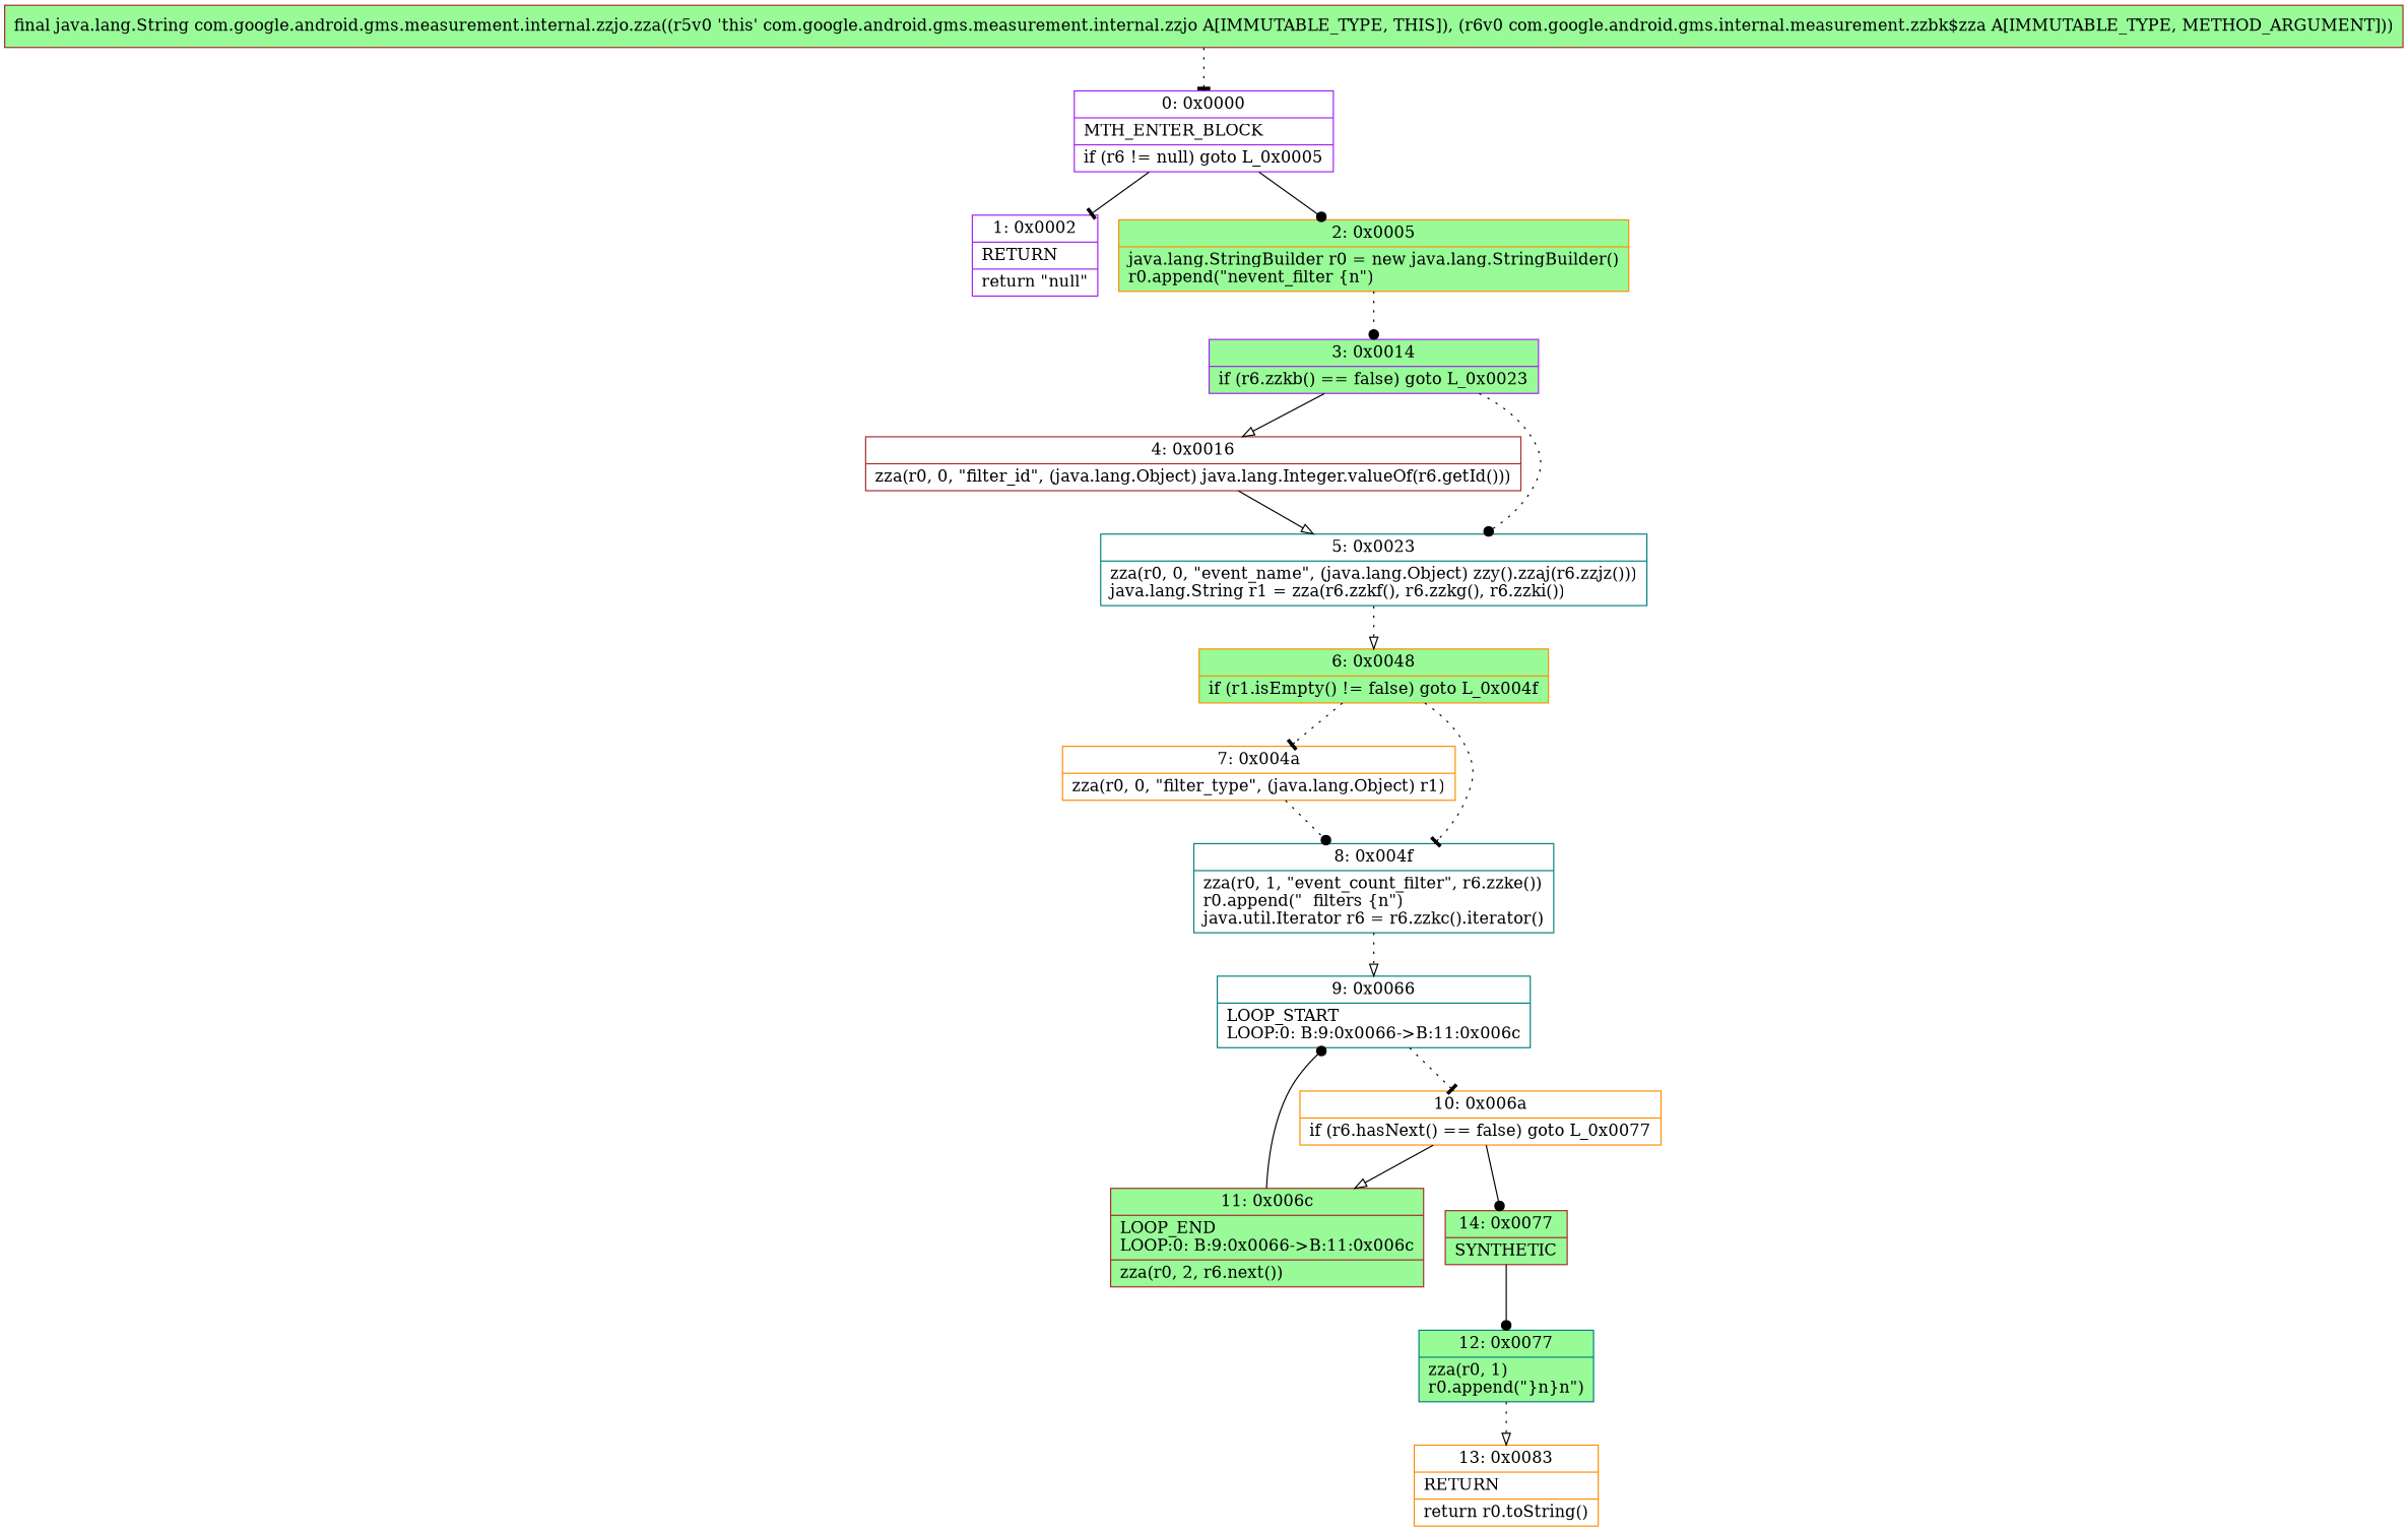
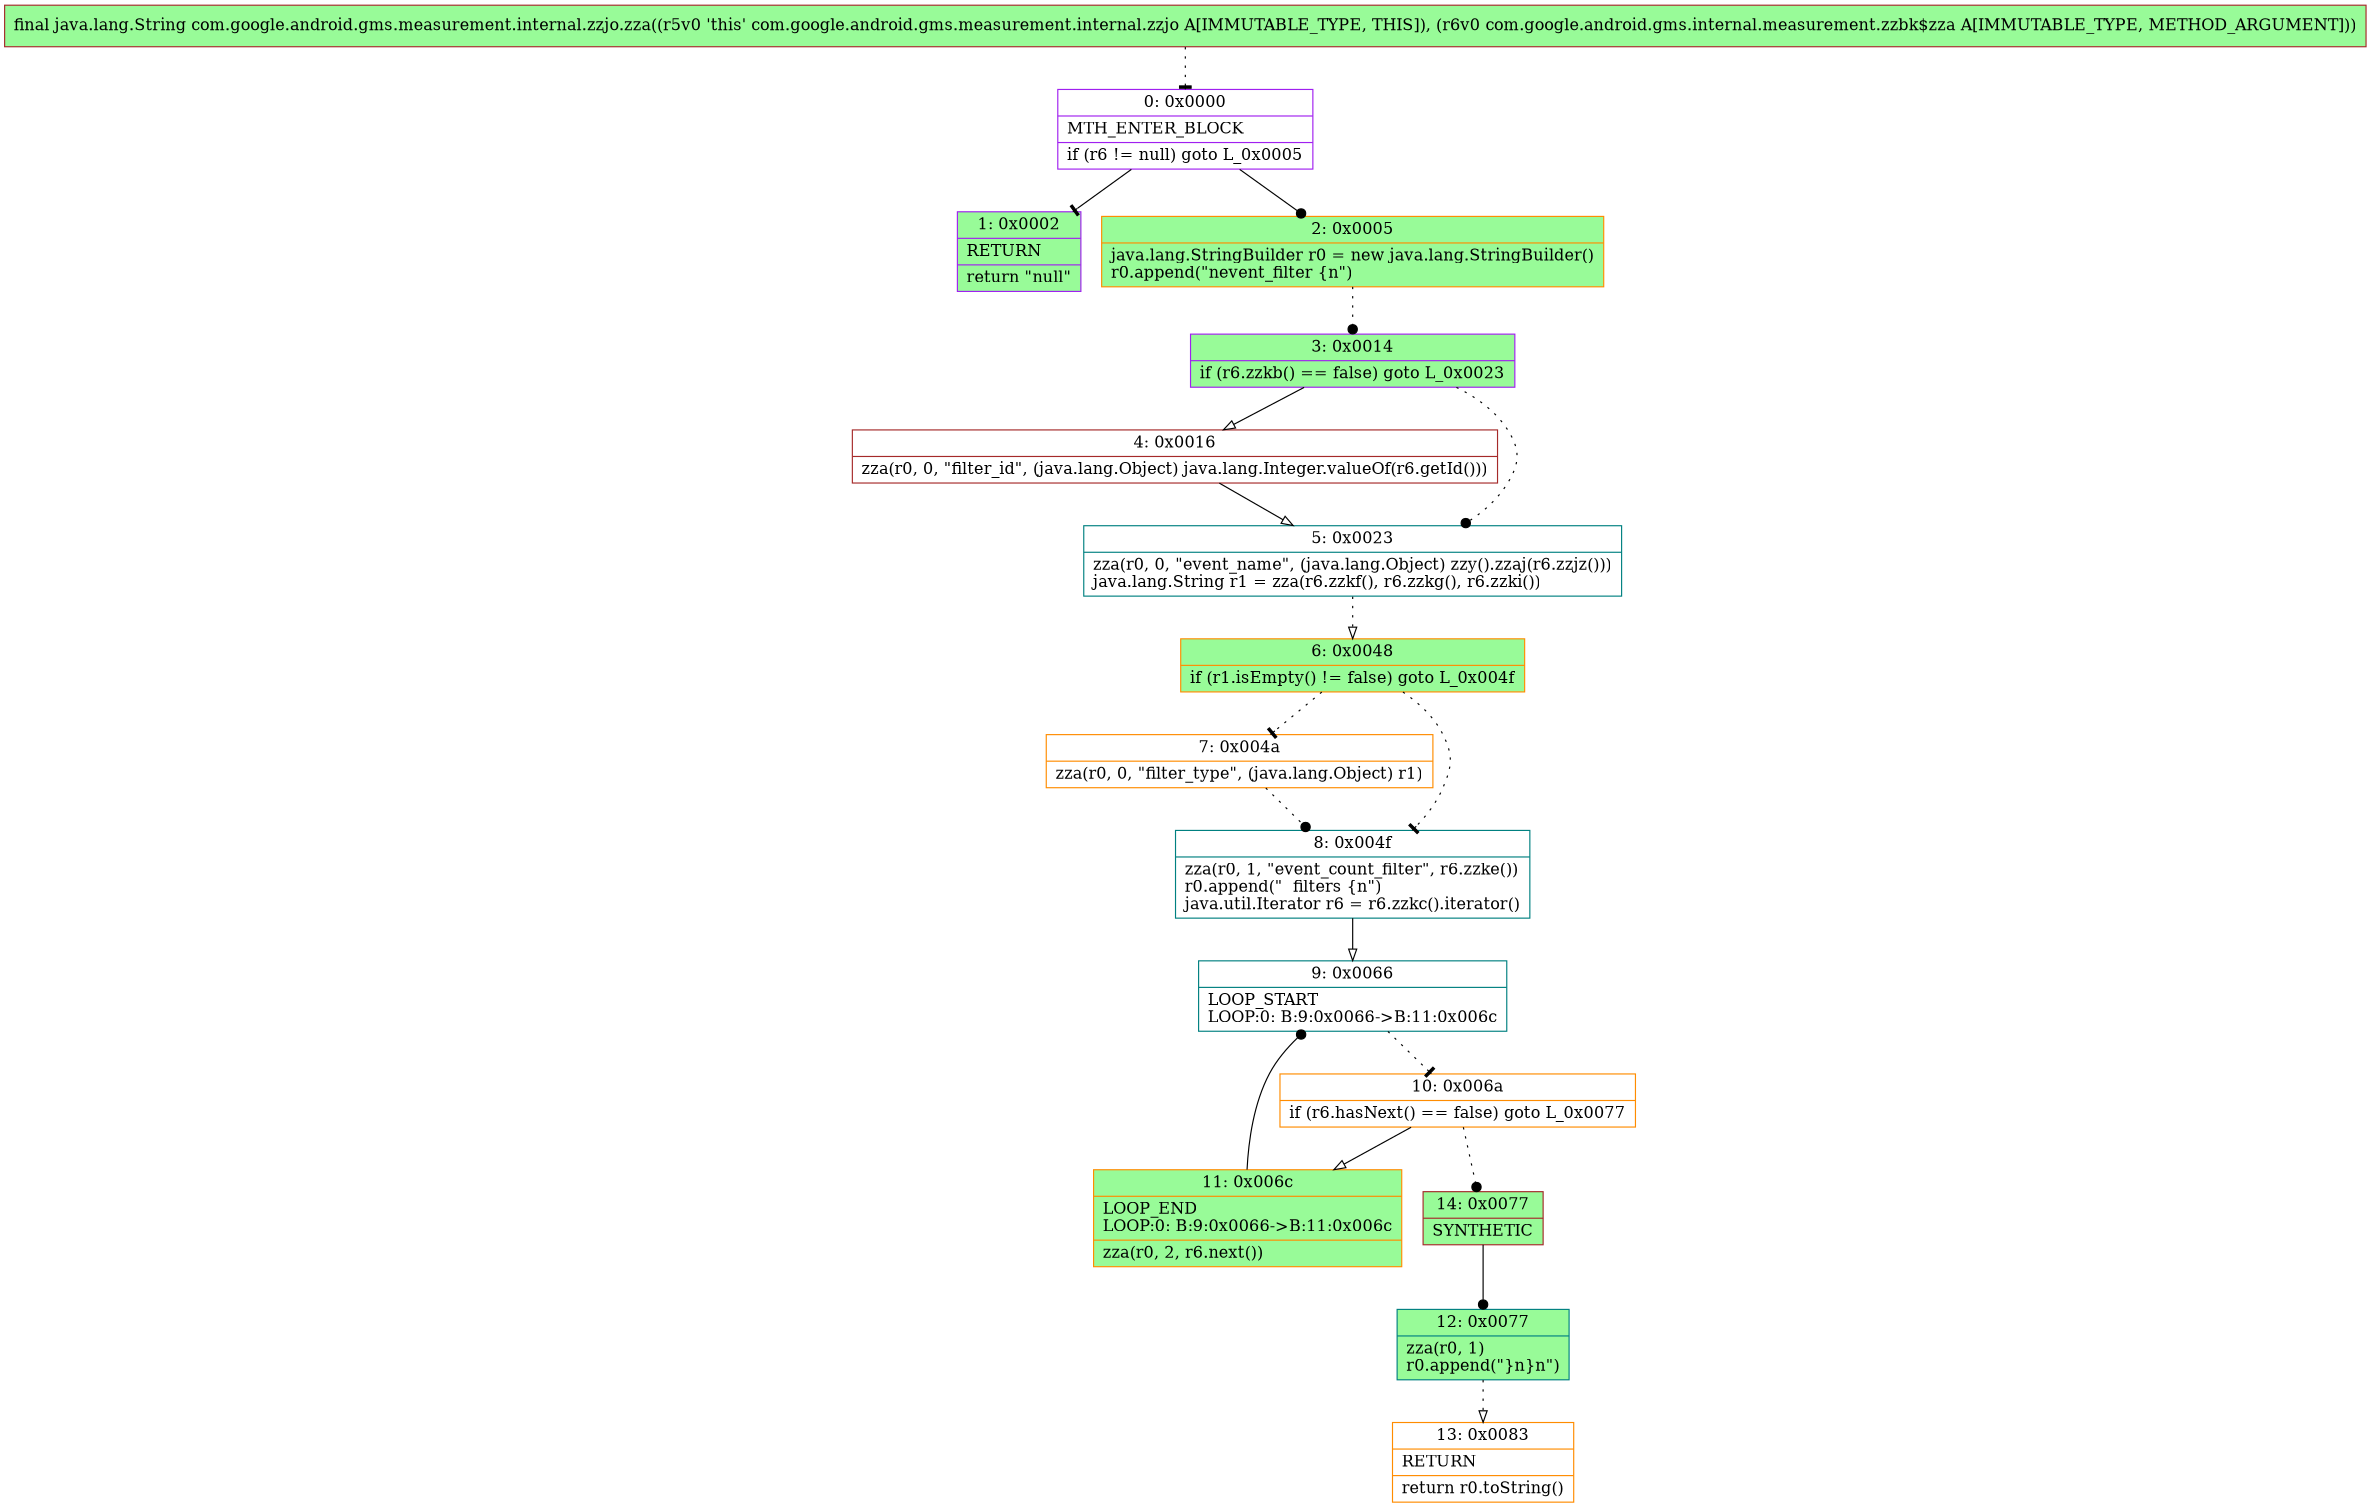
  digraph {
    node [color=darkorange fillcolor=white shape=record style=filled]
    edge [arrowhead=dot style=dotted]
    n1 [color=purple label="{0\:\ 0x0000|MTH_ENTER_BLOCK\l|if (r6 != null) goto L_0x0005\l}"]
-   n2 [color=purple label="{1\:\ 0x0002|RETURN\l|return \"null\"\l}"]
+   n2 [color=purple fillcolor=palegreen label="{1\:\ 0x0002|RETURN\l|return \"null\"\l}"]
    n3 [fillcolor=palegreen label="{2\:\ 0x0005|java.lang.StringBuilder r0 = new java.lang.StringBuilder()\lr0.append(\"nevent_filter \{n\")\l}"]
    n4 [color=purple fillcolor=palegreen label="{3\:\ 0x0014|if (r6.zzkb() == false) goto L_0x0023\l}"]
    n5 [color=brown label="{4\:\ 0x0016|zza(r0, 0, \"filter_id\", (java.lang.Object) java.lang.Integer.valueOf(r6.getId()))\l}"]
    n6 [color=teal label="{5\:\ 0x0023|zza(r0, 0, \"event_name\", (java.lang.Object) zzy().zzaj(r6.zzjz()))\ljava.lang.String r1 = zza(r6.zzkf(), r6.zzkg(), r6.zzki())\l}"]
    n7 [fillcolor=palegreen label="{6\:\ 0x0048|if (r1.isEmpty() != false) goto L_0x004f\l}"]
    n8 [label="{7\:\ 0x004a|zza(r0, 0, \"filter_type\", (java.lang.Object) r1)\l}"]
    n9 [color=teal label="{8\:\ 0x004f|zza(r0, 1, \"event_count_filter\", r6.zzke())\lr0.append(\"  filters \{n\")\ljava.util.Iterator r6 = r6.zzkc().iterator()\l}"]
    n10 [color=teal label="{9\:\ 0x0066|LOOP_START\lLOOP:0: B:9:0x0066\-\>B:11:0x006c\l}"]
    n11 [label="{10\:\ 0x006a|if (r6.hasNext() == false) goto L_0x0077\l}"]
-   n12 [color=brown fillcolor=palegreen label="{11\:\ 0x006c|LOOP_END\lLOOP:0: B:9:0x0066\-\>B:11:0x006c\l|zza(r0, 2, r6.next())\l}"]
+   n12 [fillcolor=palegreen label="{11\:\ 0x006c|LOOP_END\lLOOP:0: B:9:0x0066\-\>B:11:0x006c\l|zza(r0, 2, r6.next())\l}"]
    n13 [color=brown fillcolor=palegreen label="{14\:\ 0x0077|SYNTHETIC\l}"]
    n14 [color=teal fillcolor=palegreen label="{12\:\ 0x0077|zza(r0, 1)\lr0.append(\"\}n\}n\")\l}"]
    n15 [label="{13\:\ 0x0083|RETURN\l|return r0.toString()\l}"]
    n16 [color=brown fillcolor=palegreen label="{final java.lang.String com.google.android.gms.measurement.internal.zzjo.zza((r5v0 'this' com.google.android.gms.measurement.internal.zzjo A[IMMUTABLE_TYPE, THIS]), (r6v0 com.google.android.gms.internal.measurement.zzbk$zza A[IMMUTABLE_TYPE, METHOD_ARGUMENT])) }"]
    n1 -> n2 [arrowhead=tee style=solid]
    n1 -> n3 [style=solid]
    n3 -> n4
    n4 -> n5 [arrowhead=onormal style=solid]
    n4 -> n6
    n5 -> n6 [arrowhead=onormal style=solid]
    n6 -> n7 [arrowhead=onormal]
    n7 -> n8 [arrowhead=tee]
    n7 -> n9 [arrowhead=tee]
    n8 -> n9
-   n9 -> n10 [arrowhead=onormal]
+   n9 -> n10 [arrowhead=onormal style=solid]
    n10 -> n11 [arrowhead=tee]
    n11 -> n12 [arrowhead=onormal style=solid]
-   n11 -> n13 [style=solid]
+   n11 -> n13
    n12 -> n10 [style=solid]
    n13 -> n14 [style=solid]
    n14 -> n15 [arrowhead=onormal]
    n16 -> n1 [arrowhead=tee]
  }
